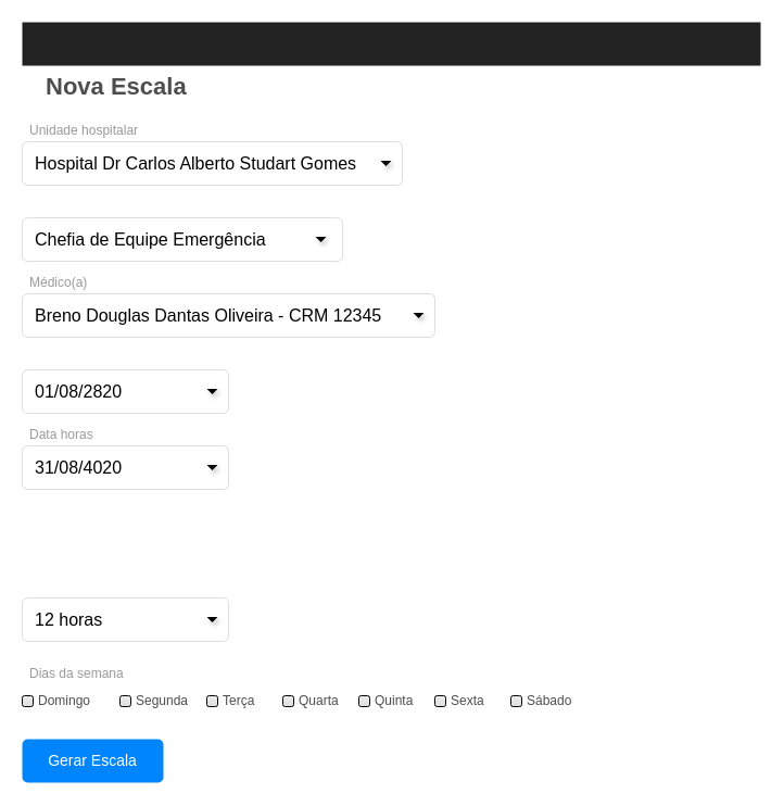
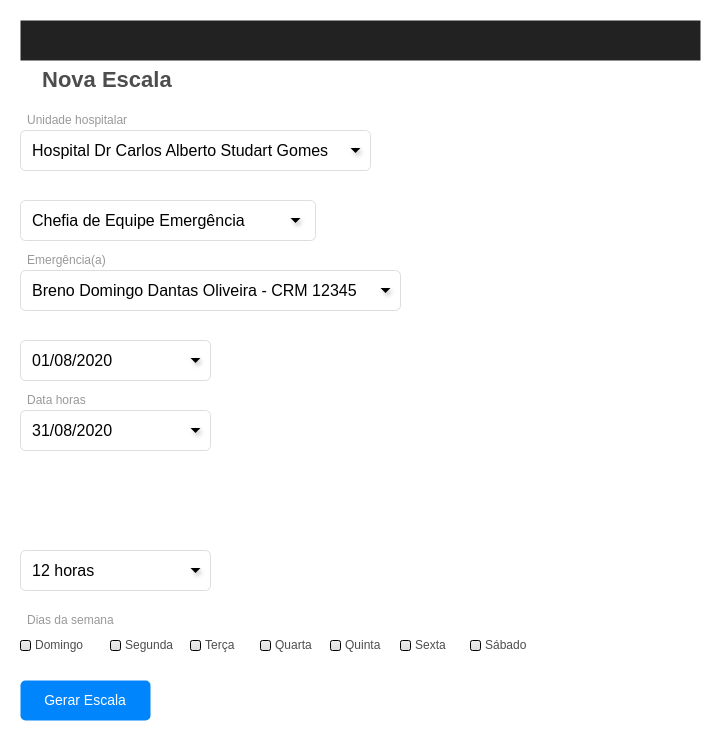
  <mxCell id="0" style=";html=1;" />
  <mxCell id="1" style=";html=1;" parent="0" />
  <mxCell id="2" value="" style="html=1;shadow=0;dashed=0;shape=mxgraph.bootstrap.rect;fillColor=#222222;strokeColor=none;whiteSpace=wrap;rounded=0;fontSize=12;fontColor=#000000;align=center;" parent="1" vertex="1"><mxGeometry x="20" y="20" width="680" height="40" as="geometry" /></mxCell>
- <mxCell id="3" value="01/08/2820" style="html=1;shadow=0;dashed=0;shape=mxgraph.bootstrap.rrect;rSize=5;strokeColor=#dddddd;;align=left;spacingLeft=10;fontSize=16;whiteSpace=wrap;rounded=0;" parent="1" vertex="1"><mxGeometry x="20" y="340" width="190" height="40" as="geometry" /></mxCell>
+ <mxCell id="3" value="01/08/2020" style="html=1;shadow=0;dashed=0;shape=mxgraph.bootstrap.rrect;rSize=5;strokeColor=#dddddd;;align=left;spacingLeft=10;fontSize=16;whiteSpace=wrap;rounded=0;" parent="1" vertex="1"><mxGeometry x="20" y="340" width="190" height="40" as="geometry" /></mxCell>
  <mxCell id="4" value="Nova Escala" style="html=1;shadow=0;dashed=0;shape=mxgraph.bootstrap.rect;strokeColor=none;fillColor=none;align=left;spacingLeft=5;whiteSpace=wrap;rounded=0;fontStyle=1;fontSize=22;fontColor=#4D4D4D;" parent="1" vertex="1"><mxGeometry x="35" y="70" width="200" height="20" as="geometry" /></mxCell>
  <mxCell id="5" value="Data horas" style="html=1;shadow=0;dashed=0;shape=mxgraph.bootstrap.rect;strokeColor=none;fillColor=none;fontColor=#999999;align=left;spacingLeft=5;whiteSpace=wrap;rounded=0;" parent="1" vertex="1"><mxGeometry x="20" y="390" width="200" height="20" as="geometry" /></mxCell>
- <mxCell id="6" value="31/08/4020" style="html=1;shadow=0;dashed=0;shape=mxgraph.bootstrap.rrect;rSize=5;strokeColor=#dddddd;;align=left;spacingLeft=10;fontSize=16;whiteSpace=wrap;rounded=0;" parent="1" vertex="1"><mxGeometry x="20" y="410" width="190" height="40" as="geometry" /></mxCell>
+ <mxCell id="6" value="31/08/2020" style="html=1;shadow=0;dashed=0;shape=mxgraph.bootstrap.rrect;rSize=5;strokeColor=#dddddd;;align=left;spacingLeft=10;fontSize=16;whiteSpace=wrap;rounded=0;" parent="1" vertex="1"><mxGeometry x="20" y="410" width="190" height="40" as="geometry" /></mxCell>
  <mxCell id="7" value="12 horas" style="html=1;shadow=0;dashed=0;shape=mxgraph.bootstrap.rrect;rSize=5;strokeColor=#dddddd;;align=left;spacingLeft=10;fontSize=16;whiteSpace=wrap;rounded=0;" parent="1" vertex="1"><mxGeometry x="20" y="550" width="190" height="40" as="geometry" /></mxCell>
  <mxCell id="8" value="" style="shape=triangle;strokeColor=none;fillColor=#000000;direction=south;rounded=0;shadow=1;fontSize=12;fontColor=#000000;align=center;html=1;" parent="1" vertex="1"><mxGeometry x="190" y="567.5" width="10" height="5" as="geometry" /></mxCell>
  <mxCell id="9" value="" style="shape=triangle;strokeColor=none;fillColor=#000000;direction=south;rounded=0;shadow=1;fontSize=12;fontColor=#000000;align=center;html=1;" parent="1" vertex="1"><mxGeometry x="190" y="427.5" width="10" height="5" as="geometry" /></mxCell>
  <mxCell id="10" value="" style="shape=triangle;strokeColor=none;fillColor=#000000;direction=south;rounded=0;shadow=1;fontSize=12;fontColor=#000000;align=center;html=1;" parent="1" vertex="1"><mxGeometry x="190" y="357.5" width="10" height="5" as="geometry" /></mxCell>
  <mxCell id="11" value="Unidade hospitalar" style="html=1;shadow=0;dashed=0;shape=mxgraph.bootstrap.rect;strokeColor=none;fillColor=none;fontColor=#999999;align=left;spacingLeft=5;whiteSpace=wrap;rounded=0;" parent="1" vertex="1"><mxGeometry x="20" y="110" width="200" height="20" as="geometry" /></mxCell>
  <mxCell id="12" value="Hospital Dr Carlos Alberto Studart Gomes" style="html=1;shadow=0;dashed=0;shape=mxgraph.bootstrap.rrect;rSize=5;strokeColor=#dddddd;;align=left;spacingLeft=10;fontSize=16;whiteSpace=wrap;rounded=0;" parent="1" vertex="1"><mxGeometry x="20" y="130" width="350" height="40" as="geometry" /></mxCell>
  <mxCell id="13" value="" style="shape=triangle;strokeColor=none;fillColor=#000000;direction=south;rounded=0;shadow=1;fontSize=12;fontColor=#000000;align=center;html=1;" parent="1" vertex="1"><mxGeometry x="350" y="147.5" width="10" height="5" as="geometry" /></mxCell>
  <mxCell id="14" value="Chefia de Equipe Emergência" style="html=1;shadow=0;dashed=0;shape=mxgraph.bootstrap.rrect;rSize=5;strokeColor=#dddddd;;align=left;spacingLeft=10;fontSize=16;whiteSpace=wrap;rounded=0;" parent="1" vertex="1"><mxGeometry x="20" y="200" width="295" height="40" as="geometry" /></mxCell>
  <mxCell id="15" value="" style="shape=triangle;strokeColor=none;fillColor=#000000;direction=south;rounded=0;shadow=1;fontSize=12;fontColor=#000000;align=center;html=1;" parent="1" vertex="1"><mxGeometry x="290" y="217.5" width="10" height="5" as="geometry" /></mxCell>
  <mxCell id="16" value="Domingo" style="html=1;shadow=0;dashed=0;shape=mxgraph.bootstrap.checkbox2;labelPosition=right;verticalLabelPosition=middle;align=left;verticalAlign=middle;gradientColor=#DEDEDE;fillColor=#EDEDED;checked=0;spacing=5;checkedFill=#0085FC;checkedStroke=#ffffff;fontSize=12;fontColor=#4D4D4D;" parent="1" vertex="1"><mxGeometry x="20" y="640" width="10" height="10" as="geometry" /></mxCell>
  <mxCell id="17" value="Segunda" style="html=1;shadow=0;dashed=0;shape=mxgraph.bootstrap.checkbox2;labelPosition=right;verticalLabelPosition=middle;align=left;verticalAlign=middle;gradientColor=#DEDEDE;fillColor=#EDEDED;checked=0;spacing=5;checkedFill=#0085FC;checkedStroke=#ffffff;fontSize=12;fontColor=#4D4D4D;" parent="1" vertex="1"><mxGeometry x="110" y="640" width="10" height="10" as="geometry" /></mxCell>
  <mxCell id="18" value="Dias da semana" style="html=1;shadow=0;dashed=0;shape=mxgraph.bootstrap.rect;strokeColor=none;fillColor=none;fontColor=#999999;align=left;spacingLeft=5;whiteSpace=wrap;rounded=0;" parent="1" vertex="1"><mxGeometry x="20" y="610" width="200" height="20" as="geometry" /></mxCell>
  <mxCell id="19" value="Terça" style="html=1;shadow=0;dashed=0;shape=mxgraph.bootstrap.checkbox2;labelPosition=right;verticalLabelPosition=middle;align=left;verticalAlign=middle;gradientColor=#DEDEDE;fillColor=#EDEDED;checked=0;spacing=5;checkedFill=#0085FC;checkedStroke=#ffffff;fontSize=12;fontColor=#4D4D4D;" parent="1" vertex="1"><mxGeometry x="190" y="640" width="10" height="10" as="geometry" /></mxCell>
  <mxCell id="20" value="Quarta" style="html=1;shadow=0;dashed=0;shape=mxgraph.bootstrap.checkbox2;labelPosition=right;verticalLabelPosition=middle;align=left;verticalAlign=middle;gradientColor=#DEDEDE;fillColor=#EDEDED;checked=0;spacing=5;checkedFill=#0085FC;checkedStroke=#ffffff;fontSize=12;fontColor=#4D4D4D;" parent="1" vertex="1"><mxGeometry x="260" y="640" width="10" height="10" as="geometry" /></mxCell>
  <mxCell id="21" value="Quinta" style="html=1;shadow=0;dashed=0;shape=mxgraph.bootstrap.checkbox2;labelPosition=right;verticalLabelPosition=middle;align=left;verticalAlign=middle;gradientColor=#DEDEDE;fillColor=#EDEDED;checked=0;spacing=5;checkedFill=#0085FC;checkedStroke=#ffffff;fontSize=12;fontColor=#4D4D4D;" parent="1" vertex="1"><mxGeometry x="330" y="640" width="10" height="10" as="geometry" /></mxCell>
  <mxCell id="22" value="Sexta" style="html=1;shadow=0;dashed=0;shape=mxgraph.bootstrap.checkbox2;labelPosition=right;verticalLabelPosition=middle;align=left;verticalAlign=middle;gradientColor=#DEDEDE;fillColor=#EDEDED;checked=0;spacing=5;checkedFill=#0085FC;checkedStroke=#ffffff;fontSize=12;fontColor=#4D4D4D;" parent="1" vertex="1"><mxGeometry x="400" y="640" width="10" height="10" as="geometry" /></mxCell>
  <mxCell id="23" value="Sábado" style="html=1;shadow=0;dashed=0;shape=mxgraph.bootstrap.checkbox2;labelPosition=right;verticalLabelPosition=middle;align=left;verticalAlign=middle;gradientColor=#DEDEDE;fillColor=#EDEDED;checked=0;spacing=5;checkedFill=#0085FC;checkedStroke=#ffffff;fontSize=12;fontColor=#4D4D4D;" parent="1" vertex="1"><mxGeometry x="470" y="640" width="10" height="10" as="geometry" /></mxCell>
  <mxCell id="24" value="Gerar Escala" style="html=1;shadow=0;dashed=0;shape=mxgraph.bootstrap.rrect;rSize=5;strokeColor=none;strokeWidth=1;fillColor=#0085FC;fontColor=#FFFFFF;whiteSpace=wrap;align=center;verticalAlign=middle;spacingLeft=0;fontStyle=0;fontSize=14;spacing=5;" parent="1" vertex="1"><mxGeometry x="20" y="680" width="130" height="40" as="geometry" /></mxCell>
- <mxCell id="25" value="Médico(a)" style="html=1;shadow=0;dashed=0;shape=mxgraph.bootstrap.rect;strokeColor=none;fillColor=none;fontColor=#999999;align=left;spacingLeft=5;whiteSpace=wrap;rounded=0;" parent="1" vertex="1"><mxGeometry x="20" y="250" width="200" height="20" as="geometry" /></mxCell>
- <mxCell id="26" value="Breno Douglas Dantas Oliveira - CRM 12345" style="html=1;shadow=0;dashed=0;shape=mxgraph.bootstrap.rrect;rSize=5;strokeColor=#dddddd;;align=left;spacingLeft=10;fontSize=16;whiteSpace=wrap;rounded=0;" parent="1" vertex="1"><mxGeometry x="20" y="270" width="380" height="40" as="geometry" /></mxCell>
+ <mxCell id="25" value="Emergência(a)" style="html=1;shadow=0;dashed=0;shape=mxgraph.bootstrap.rect;strokeColor=none;fillColor=none;fontColor=#999999;align=left;spacingLeft=5;whiteSpace=wrap;rounded=0;" parent="1" vertex="1"><mxGeometry x="20" y="250" width="200" height="20" as="geometry" /></mxCell>
+ <mxCell id="26" value="Breno Domingo Dantas Oliveira - CRM 12345" style="html=1;shadow=0;dashed=0;shape=mxgraph.bootstrap.rrect;rSize=5;strokeColor=#dddddd;;align=left;spacingLeft=10;fontSize=16;whiteSpace=wrap;rounded=0;" parent="1" vertex="1"><mxGeometry x="20" y="270" width="380" height="40" as="geometry" /></mxCell>
  <mxCell id="27" value="" style="shape=triangle;strokeColor=none;fillColor=#000000;direction=south;rounded=0;shadow=1;fontSize=12;fontColor=#000000;align=center;html=1;" parent="1" vertex="1"><mxGeometry x="380" y="287.5" width="10" height="5" as="geometry" /></mxCell>
